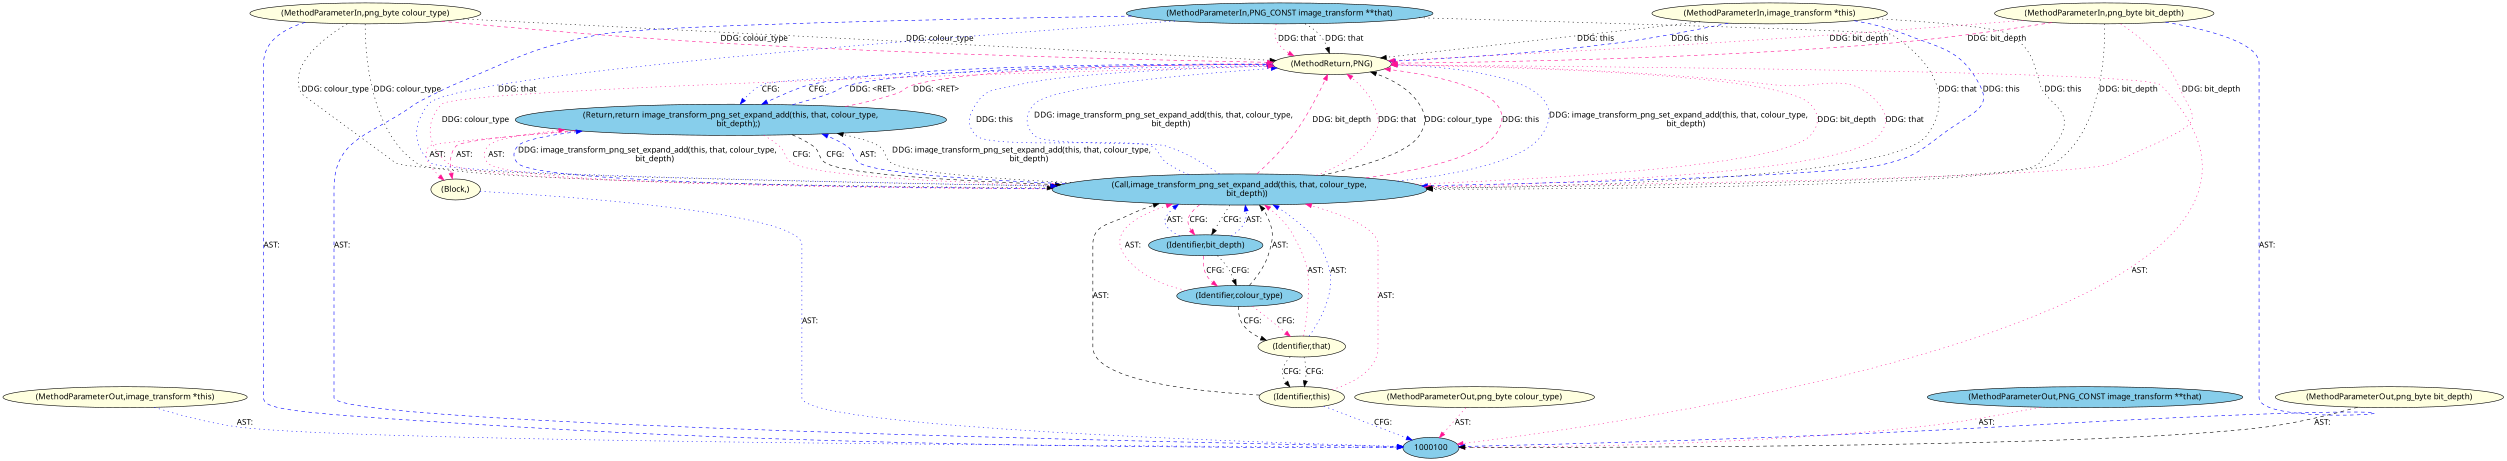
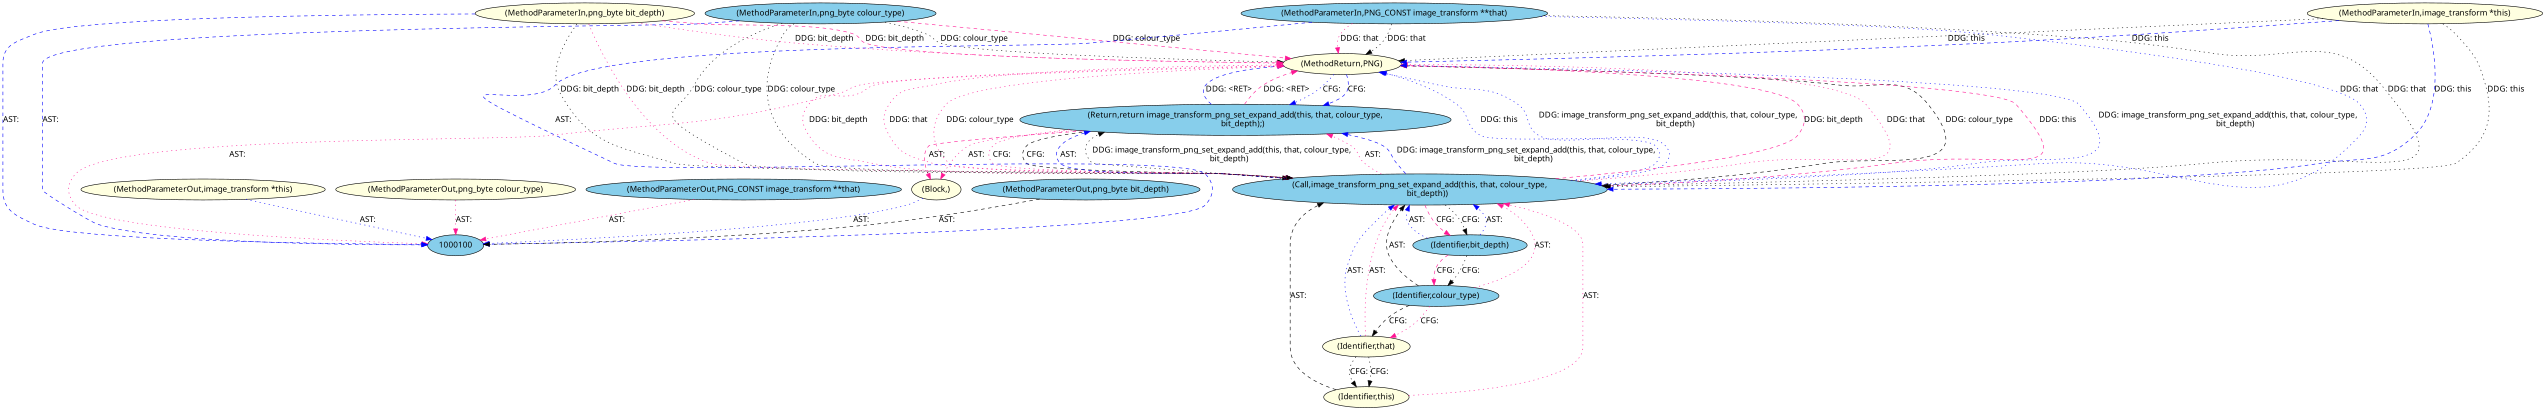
  digraph {
    fontname="Noto Sans"
    node [fillcolor=lightyellow fontname="Noto Sans" style=filled]
    edge [color=deeppink fontname="Noto Sans" style=dotted]
    n1 [label="(MethodReturn,PNG)"]
    n2 [fillcolor=skyblue label="(Return,return image_transform_png_set_expand_add(this, that, colour_type,\n       bit_depth);)"]
    1000100 [fillcolor=skyblue]
    n4 [fillcolor=skyblue label="(Call,image_transform_png_set_expand_add(this, that, colour_type,\n       bit_depth))"]
    n5 [label="(Block,)"]
    n6 [label="(MethodParameterIn,image_transform *this)"]
    n7 [fillcolor=skyblue label="(Identifier,bit_depth)"]
    n8 [label="(MethodParameterOut,image_transform *this)"]
-   n9 [label="(MethodParameterIn,png_byte colour_type)"]
+   n9 [fillcolor=skyblue label="(MethodParameterIn,png_byte colour_type)"]
    n10 [label="(MethodParameterOut,png_byte colour_type)"]
    n11 [fillcolor=skyblue label="(MethodParameterIn,PNG_CONST image_transform **that)"]
    n12 [fillcolor=skyblue label="(MethodParameterOut,PNG_CONST image_transform **that)"]
    n13 [label="(MethodParameterIn,png_byte bit_depth)"]
-   n14 [label="(MethodParameterOut,png_byte bit_depth)"]
+   n14 [fillcolor=skyblue label="(MethodParameterOut,png_byte bit_depth)"]
    n15 [fillcolor=skyblue label="(Identifier,colour_type)"]
    n16 [label="(Identifier,this)"]
    n17 [label="(Identifier,that)"]
    n1 -> n2 [color=blue label="CFG: "]
    n1 -> n2 [color=blue label="CFG: " style=dashed]
    n1 -> 1000100 [label="AST: "]
    n2 -> n1 [color=blue label="DDG: <RET>" style=dashed]
    n2 -> n1 [label="DDG: <RET>" style=dashed]
    n2 -> n4 [label="CFG: "]
    n2 -> n4 [color=black label="CFG: " style=dashed]
    n2 -> n5 [label="AST: " style=dashed]
    n2 -> n5 [label="AST: "]
    n4 -> n1 [color=blue label="DDG: this"]
    n4 -> n1 [color=blue label="DDG: image_transform_png_set_expand_add(this, that, colour_type,\n       bit_depth)"]
    n4 -> n1 [label="DDG: bit_depth" style=dashed]
    n4 -> n1 [label="DDG: that"]
    n4 -> n1 [color=black label="DDG: colour_type" style=dashed]
    n4 -> n1 [label="DDG: this" style=dashed]
    n4 -> n1 [color=blue label="DDG: image_transform_png_set_expand_add(this, that, colour_type,\n       bit_depth)"]
    n4 -> n1 [label="DDG: bit_depth"]
    n4 -> n1 [label="DDG: that"]
    n4 -> n1 [label="DDG: colour_type"]
    n4 -> n2 [color=blue label="AST: " style=dashed]
    n4 -> n2 [color=black label="DDG: image_transform_png_set_expand_add(this, that, colour_type,\n       bit_depth)"]
    n4 -> n2 [label="AST: "]
    n4 -> n2 [color=blue label="DDG: image_transform_png_set_expand_add(this, that, colour_type,\n       bit_depth)" style=dashed]
    n4 -> n7 [label="CFG: " style=dashed]
    n4 -> n7 [color=black label="CFG: "]
    n5 -> 1000100 [color=blue label="AST: "]
    n6 -> n1 [color=black label="DDG: this"]
    n6 -> n1 [color=blue label="DDG: this" style=dashed]
    n6 -> n4 [color=black label="DDG: this"]
    n6 -> n4 [color=blue label="DDG: this" style=dashed]
    n7 -> n4 [color=blue label="AST: "]
    n7 -> n4 [color=blue label="AST: "]
    n7 -> n15 [label="CFG: " style=dashed]
    n7 -> n15 [color=black label="CFG: "]
    n8 -> 1000100 [color=blue label="AST: "]
    n9 -> n1 [color=black label="DDG: colour_type"]
    n9 -> n1 [label="DDG: colour_type" style=dashed]
    n9 -> 1000100 [color=blue label="AST: " style=dashed]
    n9 -> n4 [color=black label="DDG: colour_type"]
    n9 -> n4 [color=black label="DDG: colour_type"]
    n10 -> 1000100 [label="AST: "]
    n11 -> n1 [color=black label="DDG: that"]
    n11 -> n1 [label="DDG: that"]
    n11 -> 1000100 [color=blue label="AST: " style=dashed]
    n11 -> n4 [color=blue label="DDG: that"]
    n11 -> n4 [color=black label="DDG: that"]
    n12 -> 1000100 [label="AST: "]
    n13 -> n1 [label="DDG: bit_depth"]
    n13 -> n1 [label="DDG: bit_depth" style=dashed]
    n13 -> 1000100 [color=blue label="AST: " style=dashed]
    n13 -> n4 [label="DDG: bit_depth"]
    n13 -> n4 [color=black label="DDG: bit_depth"]
    n14 -> 1000100 [color=black label="AST: " style=dashed]
    n15 -> n4 [label="AST: "]
    n15 -> n4 [color=black label="AST: " style=dashed]
    n15 -> n17 [label="CFG: "]
    n15 -> n17 [color=black label="CFG: " style=dashed]
-   n16 -> 1000100 [color=blue label="CFG: "]
    n16 -> n4 [label="AST: "]
    n16 -> n4 [color=black label="AST: " style=dashed]
    n17 -> n4 [label="AST: "]
    n17 -> n4 [color=blue label="AST: "]
    n17 -> n16 [color=black label="CFG: "]
    n17 -> n16 [color=black label="CFG: "]
  }
